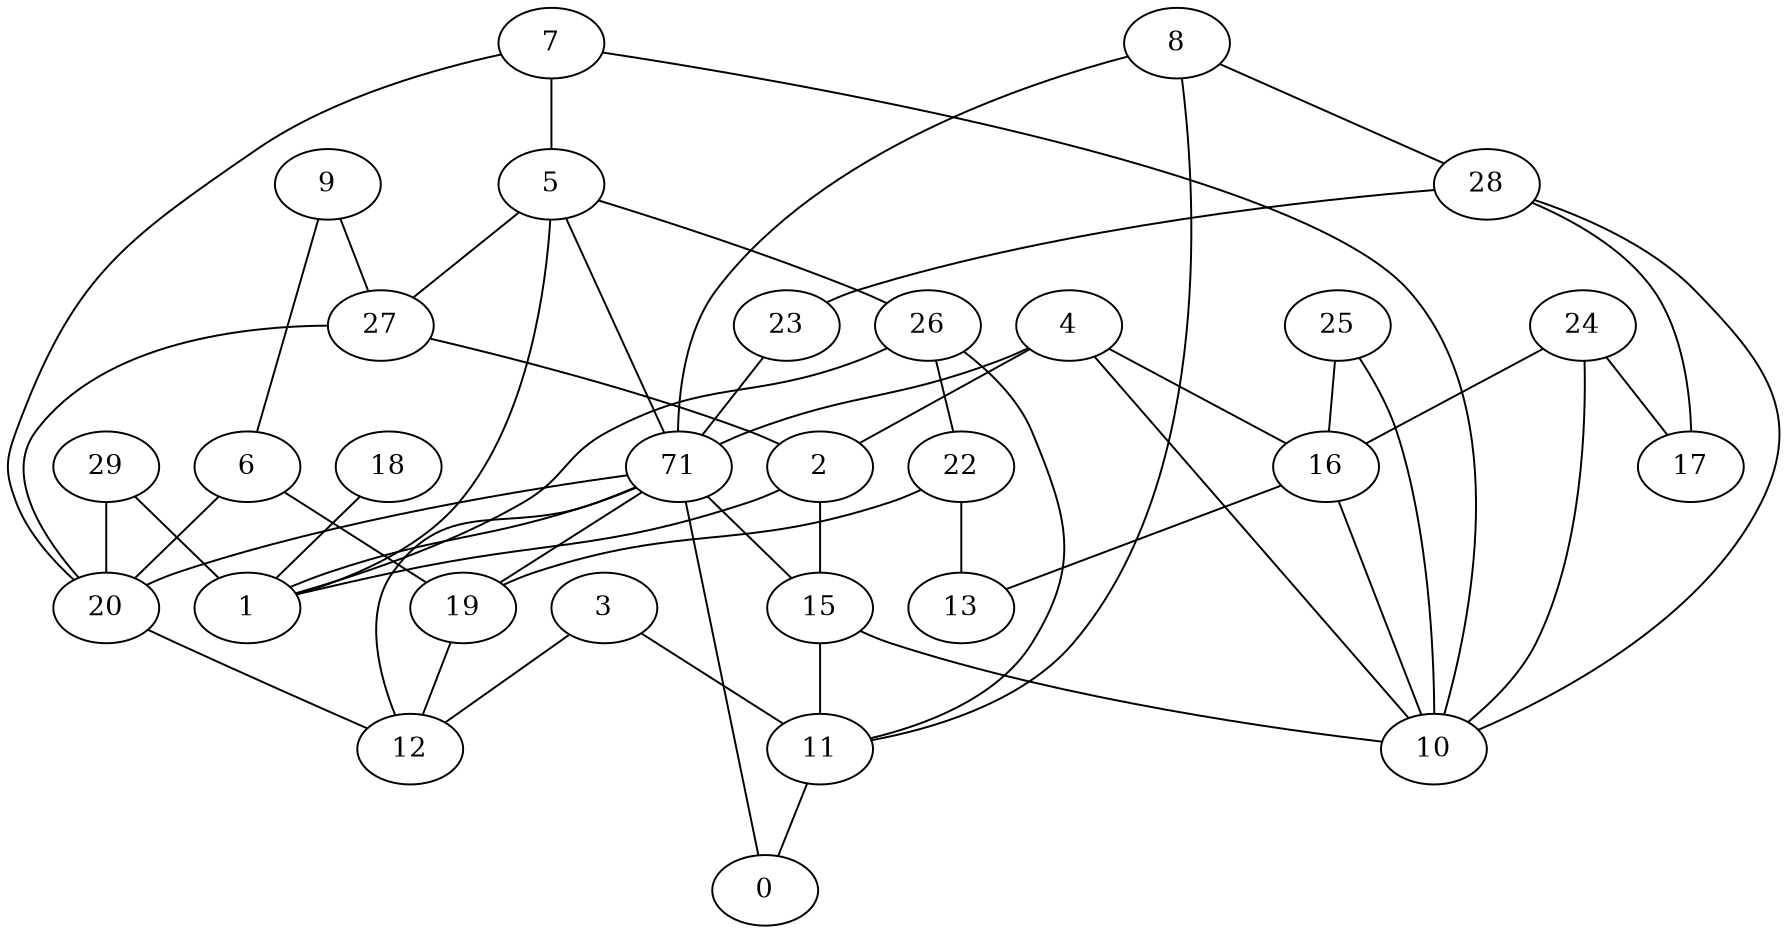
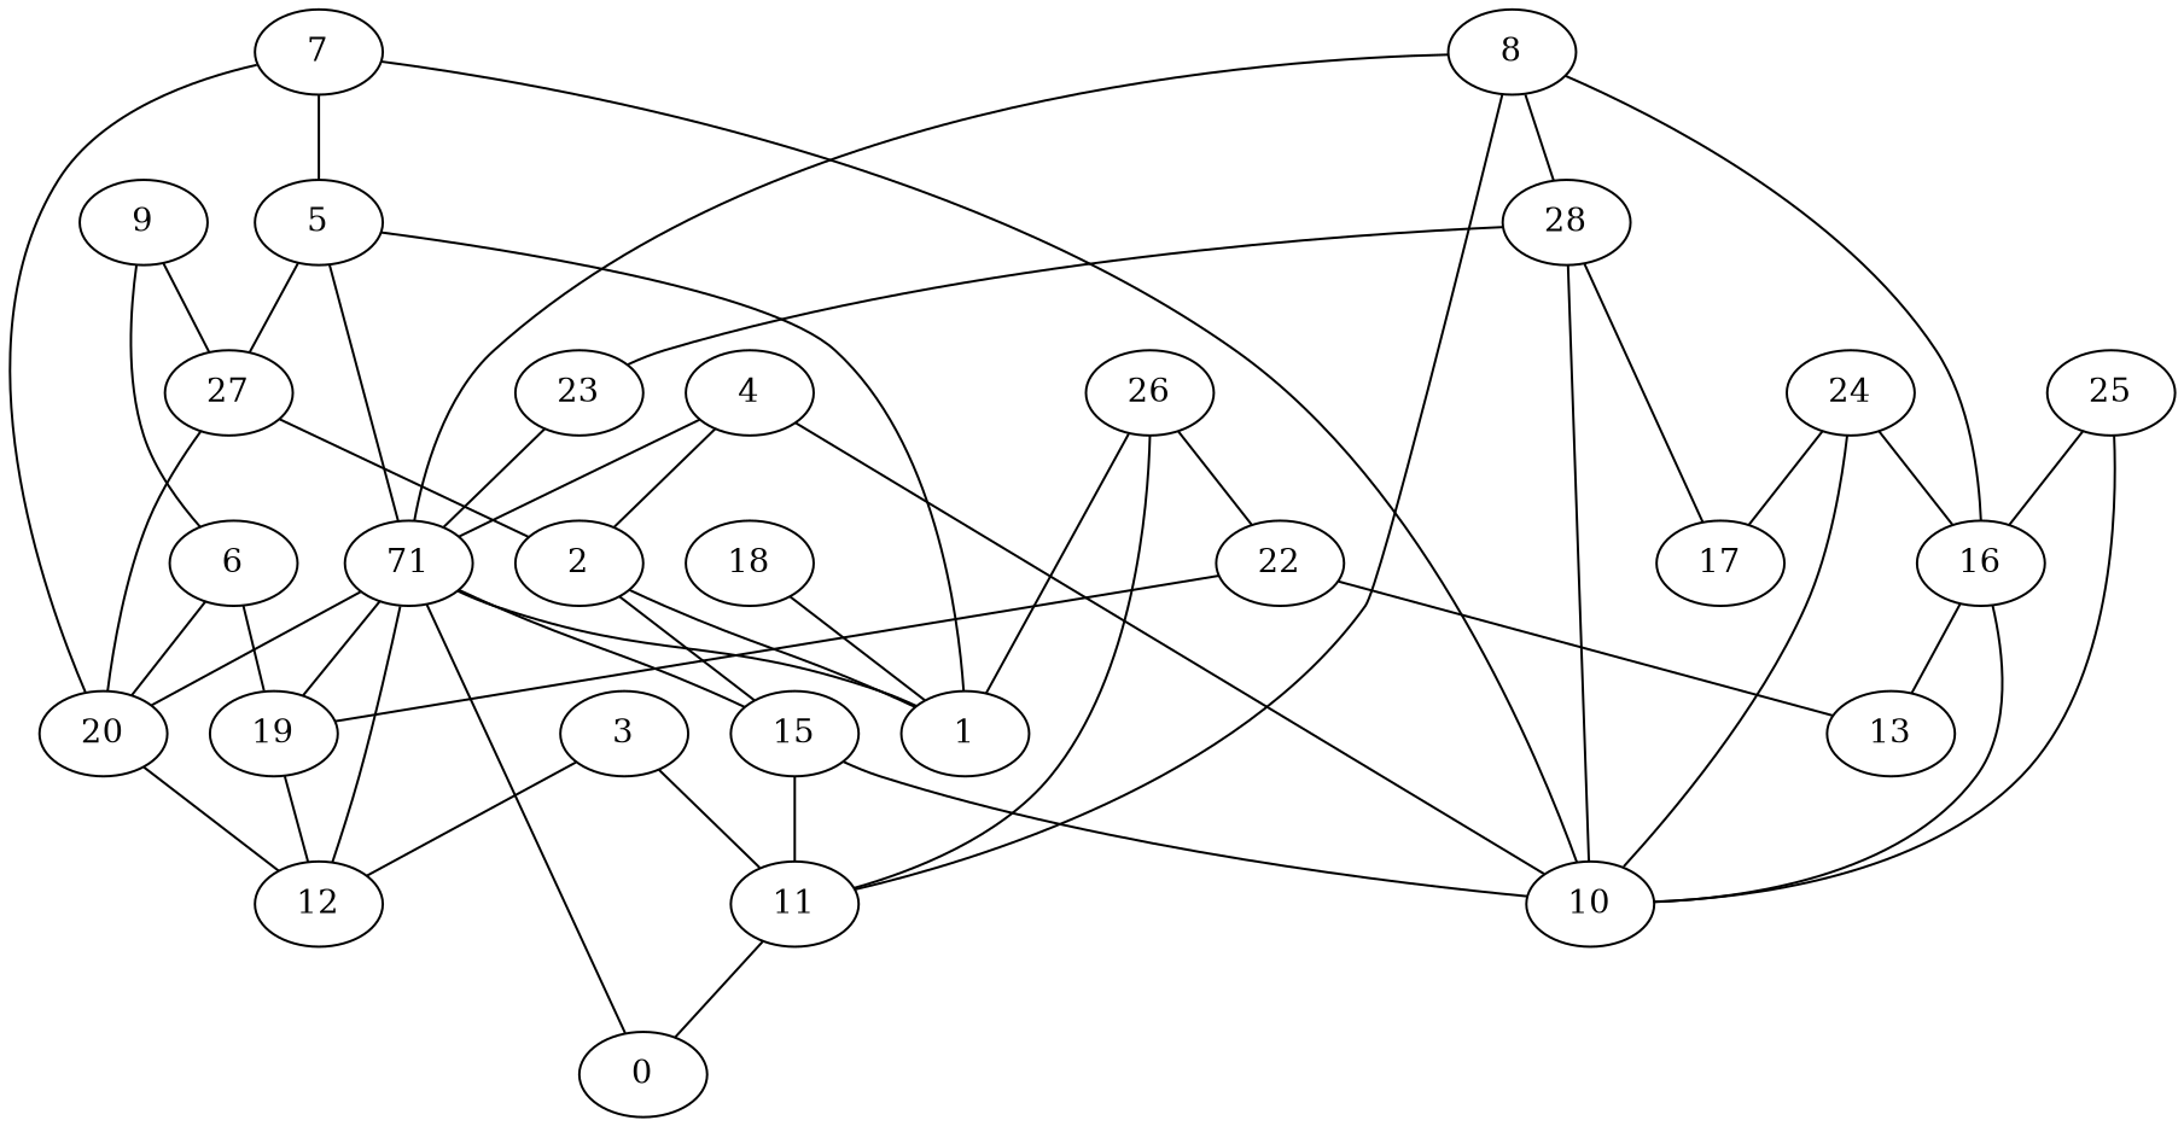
  digraph {
    fontname="DejaVu Serif"
    node [fontname="DejaVu Serif"]
    edge [color=black dir=none fontname="DejaVu Serif"]
    27
    20
    2
    12
    1
    15
    4
    n8 [label=71]
    10
    19
    0
    18
    11
    6
    3
    16
    13
-   29
    7
    5
    26
    28
    23
    17
    22
    9
    8
    24
    25
    subgraph sub_1 {
      27
      20
      2
      12
      1
      15
      4
      n8
      10
      19
      0
      18
      11
      6
      3
      16
      13
-     29
      7
      5
      26
      28
      23
      17
      22
      9
      8
      24
      25
    }
    27 -> 20
    27 -> 2
    20 -> 12
    2 -> 1
    2 -> 15
    15 -> 10
    15 -> 11
    4 -> 2
    4 -> n8
    4 -> 10
    n8 -> 20
    n8 -> 12
    n8 -> 1
    n8 -> 15
    n8 -> 19
    n8 -> 0
    19 -> 12
    18 -> 1
    11 -> 0
    6 -> 20
    6 -> 19
    3 -> 12
    3 -> 11
    16 -> 10
    16 -> 13
-   29 -> 20
-   29 -> 1
    7 -> 20
    7 -> 10
    7 -> 5
    5 -> 27
    5 -> 1
    5 -> n8
-   5 -> 26
    26 -> 1
    26 -> 11
    26 -> 22
    28 -> 10
    28 -> 23
    28 -> 17
    23 -> n8
    22 -> 19
    22 -> 13
    9 -> 27
    9 -> 6
    8 -> n8
    8 -> 11
-   4 -> 16
+   8 -> 16
    8 -> 28
    24 -> 10
    24 -> 16
    24 -> 17
    25 -> 10
    25 -> 16
  }
